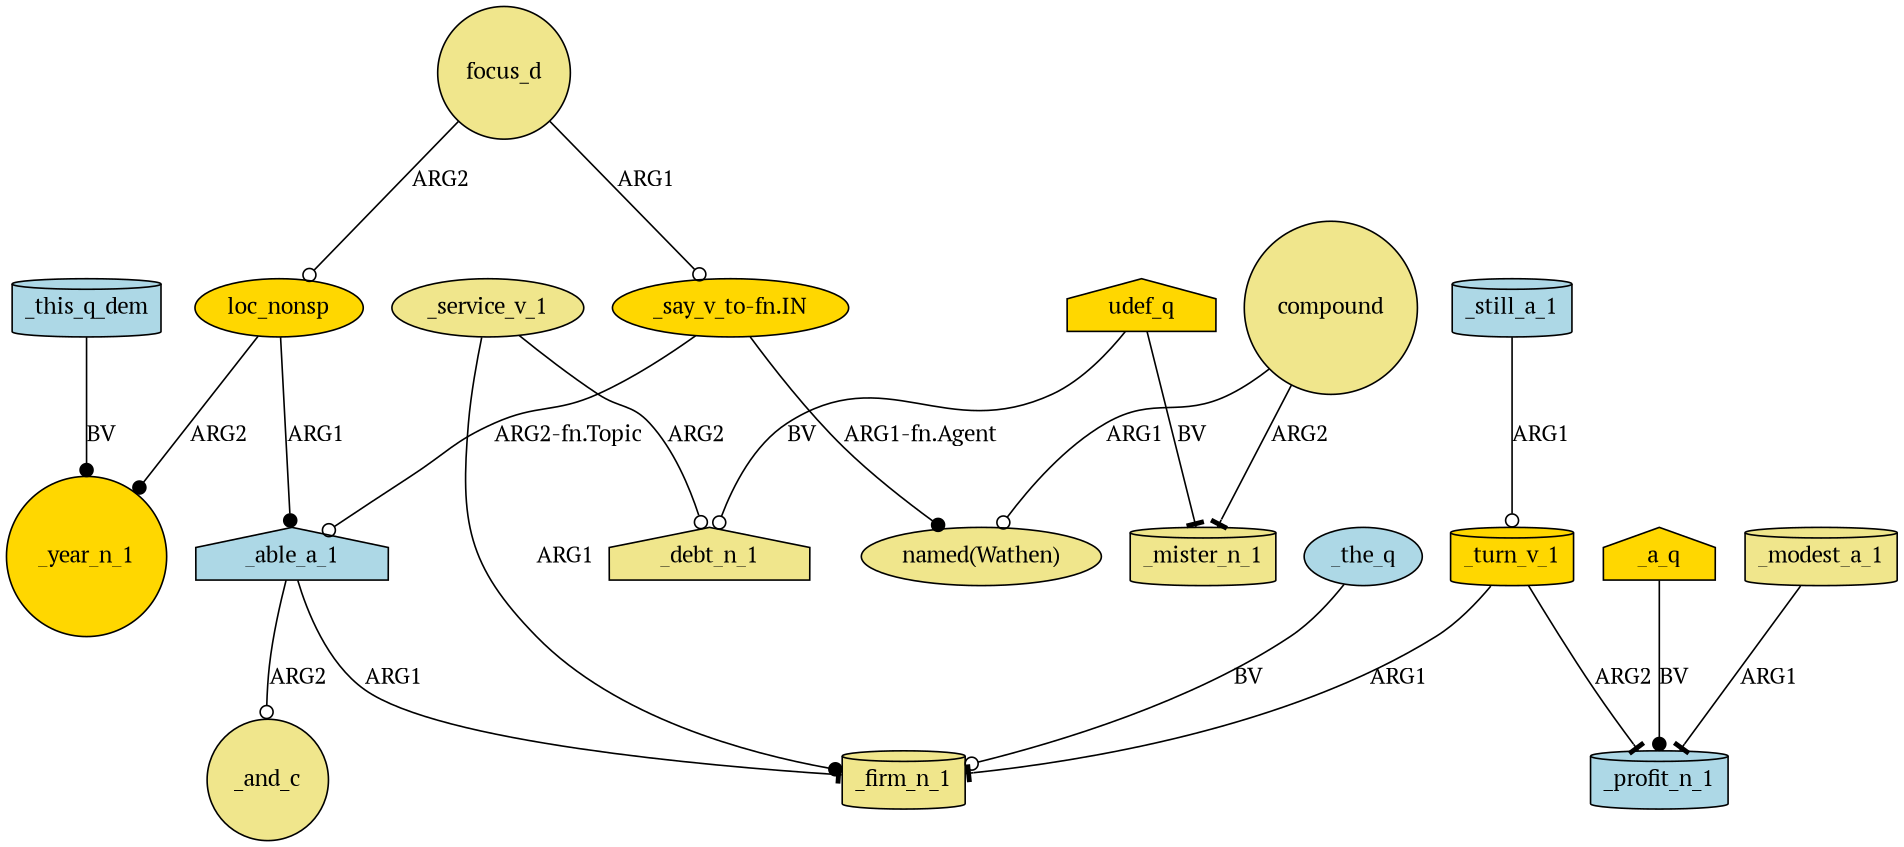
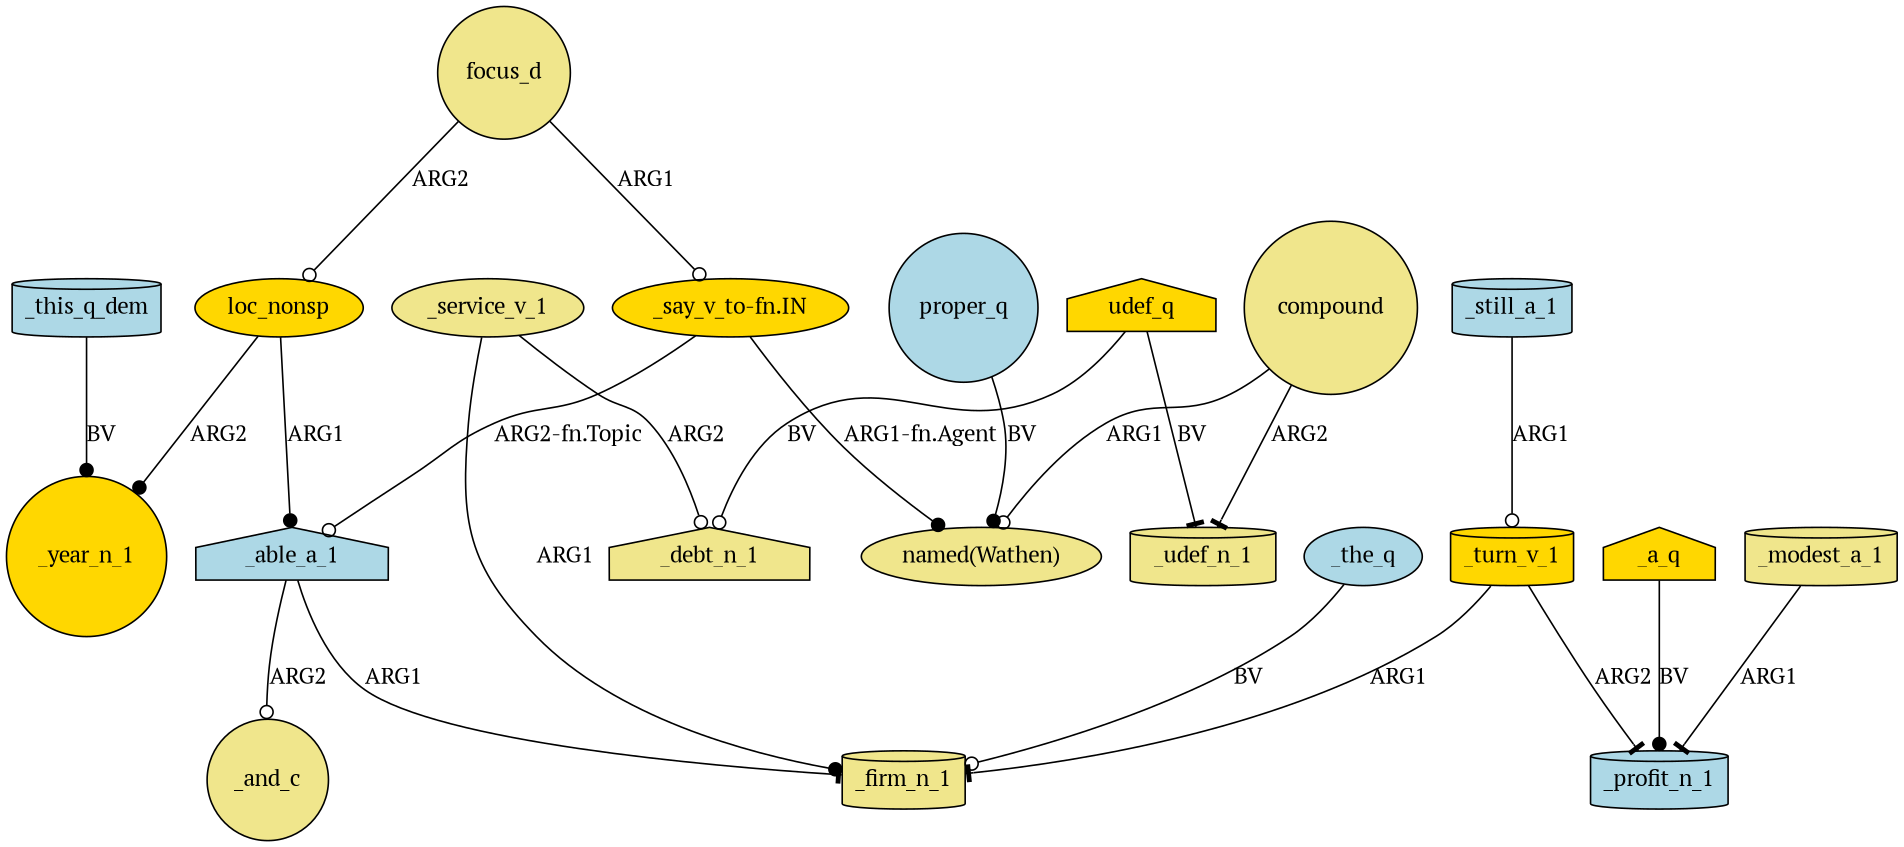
  digraph {
    fontname="PT Serif"
    node [fillcolor=khaki fontname="PT Serif" shape=cylinder style=filled]
    edge [arrowhead=odot fontname="PT Serif"]
    _service_v_1 [shape=ellipse]
    _firm_n_1
    _debt_n_1 [shape=house]
    focus_d [shape=circle]
    loc_nonsp [fillcolor=gold shape=ellipse]
    "_say_v_to-fn.IN" [fillcolor=gold shape=ellipse]
    _able_a_1 [fillcolor=lightblue shape=house]
    _year_n_1 [fillcolor=gold shape=circle]
    "named(Wathen)" [shape=ellipse]
    _and_c [shape=circle]
    udef_q [fillcolor=gold shape=house]
-   _mister_n_1
+   _mister_n_1 [label=_udef_n_1]
    compound [shape=circle]
+   proper_q [fillcolor=lightblue shape=circle]
    _turn_v_1 [fillcolor=gold]
    _profit_n_1 [fillcolor=lightblue]
    _still_a_1 [fillcolor=lightblue]
    _modest_a_1
    _the_q [fillcolor=lightblue shape=ellipse]
    _a_q [fillcolor=gold shape=house]
    _this_q_dem [fillcolor=lightblue]
    _service_v_1 -> _firm_n_1 [arrowhead=dot label=ARG1]
    _service_v_1 -> _debt_n_1 [label=ARG2]
    focus_d -> loc_nonsp [label=ARG2]
    focus_d -> "_say_v_to-fn.IN" [label=ARG1]
    loc_nonsp -> _able_a_1 [arrowhead=dot label=ARG1]
    loc_nonsp -> _year_n_1 [arrowhead=dot label=ARG2]
    "_say_v_to-fn.IN" -> _able_a_1 [label="ARG2-fn.Topic"]
    "_say_v_to-fn.IN" -> "named(Wathen)" [arrowhead=dot label="ARG1-fn.Agent"]
    _able_a_1 -> _firm_n_1 [arrowhead=tee label=ARG1]
    _able_a_1 -> _and_c [label=ARG2]
    udef_q -> _debt_n_1 [label=BV]
    udef_q -> _mister_n_1 [arrowhead=tee label=BV]
    compound -> "named(Wathen)" [label=ARG1]
    compound -> _mister_n_1 [arrowhead=tee label=ARG2]
+   proper_q -> "named(Wathen)" [arrowhead=dot label=BV]
    _turn_v_1 -> _firm_n_1 [arrowhead=tee label=ARG1]
    _turn_v_1 -> _profit_n_1 [arrowhead=tee label=ARG2]
    _still_a_1 -> _turn_v_1 [label=ARG1]
    _modest_a_1 -> _profit_n_1 [arrowhead=tee label=ARG1]
    _the_q -> _firm_n_1 [label=BV]
    _a_q -> _profit_n_1 [arrowhead=dot label=BV]
    _this_q_dem -> _year_n_1 [arrowhead=dot label=BV]
  }
